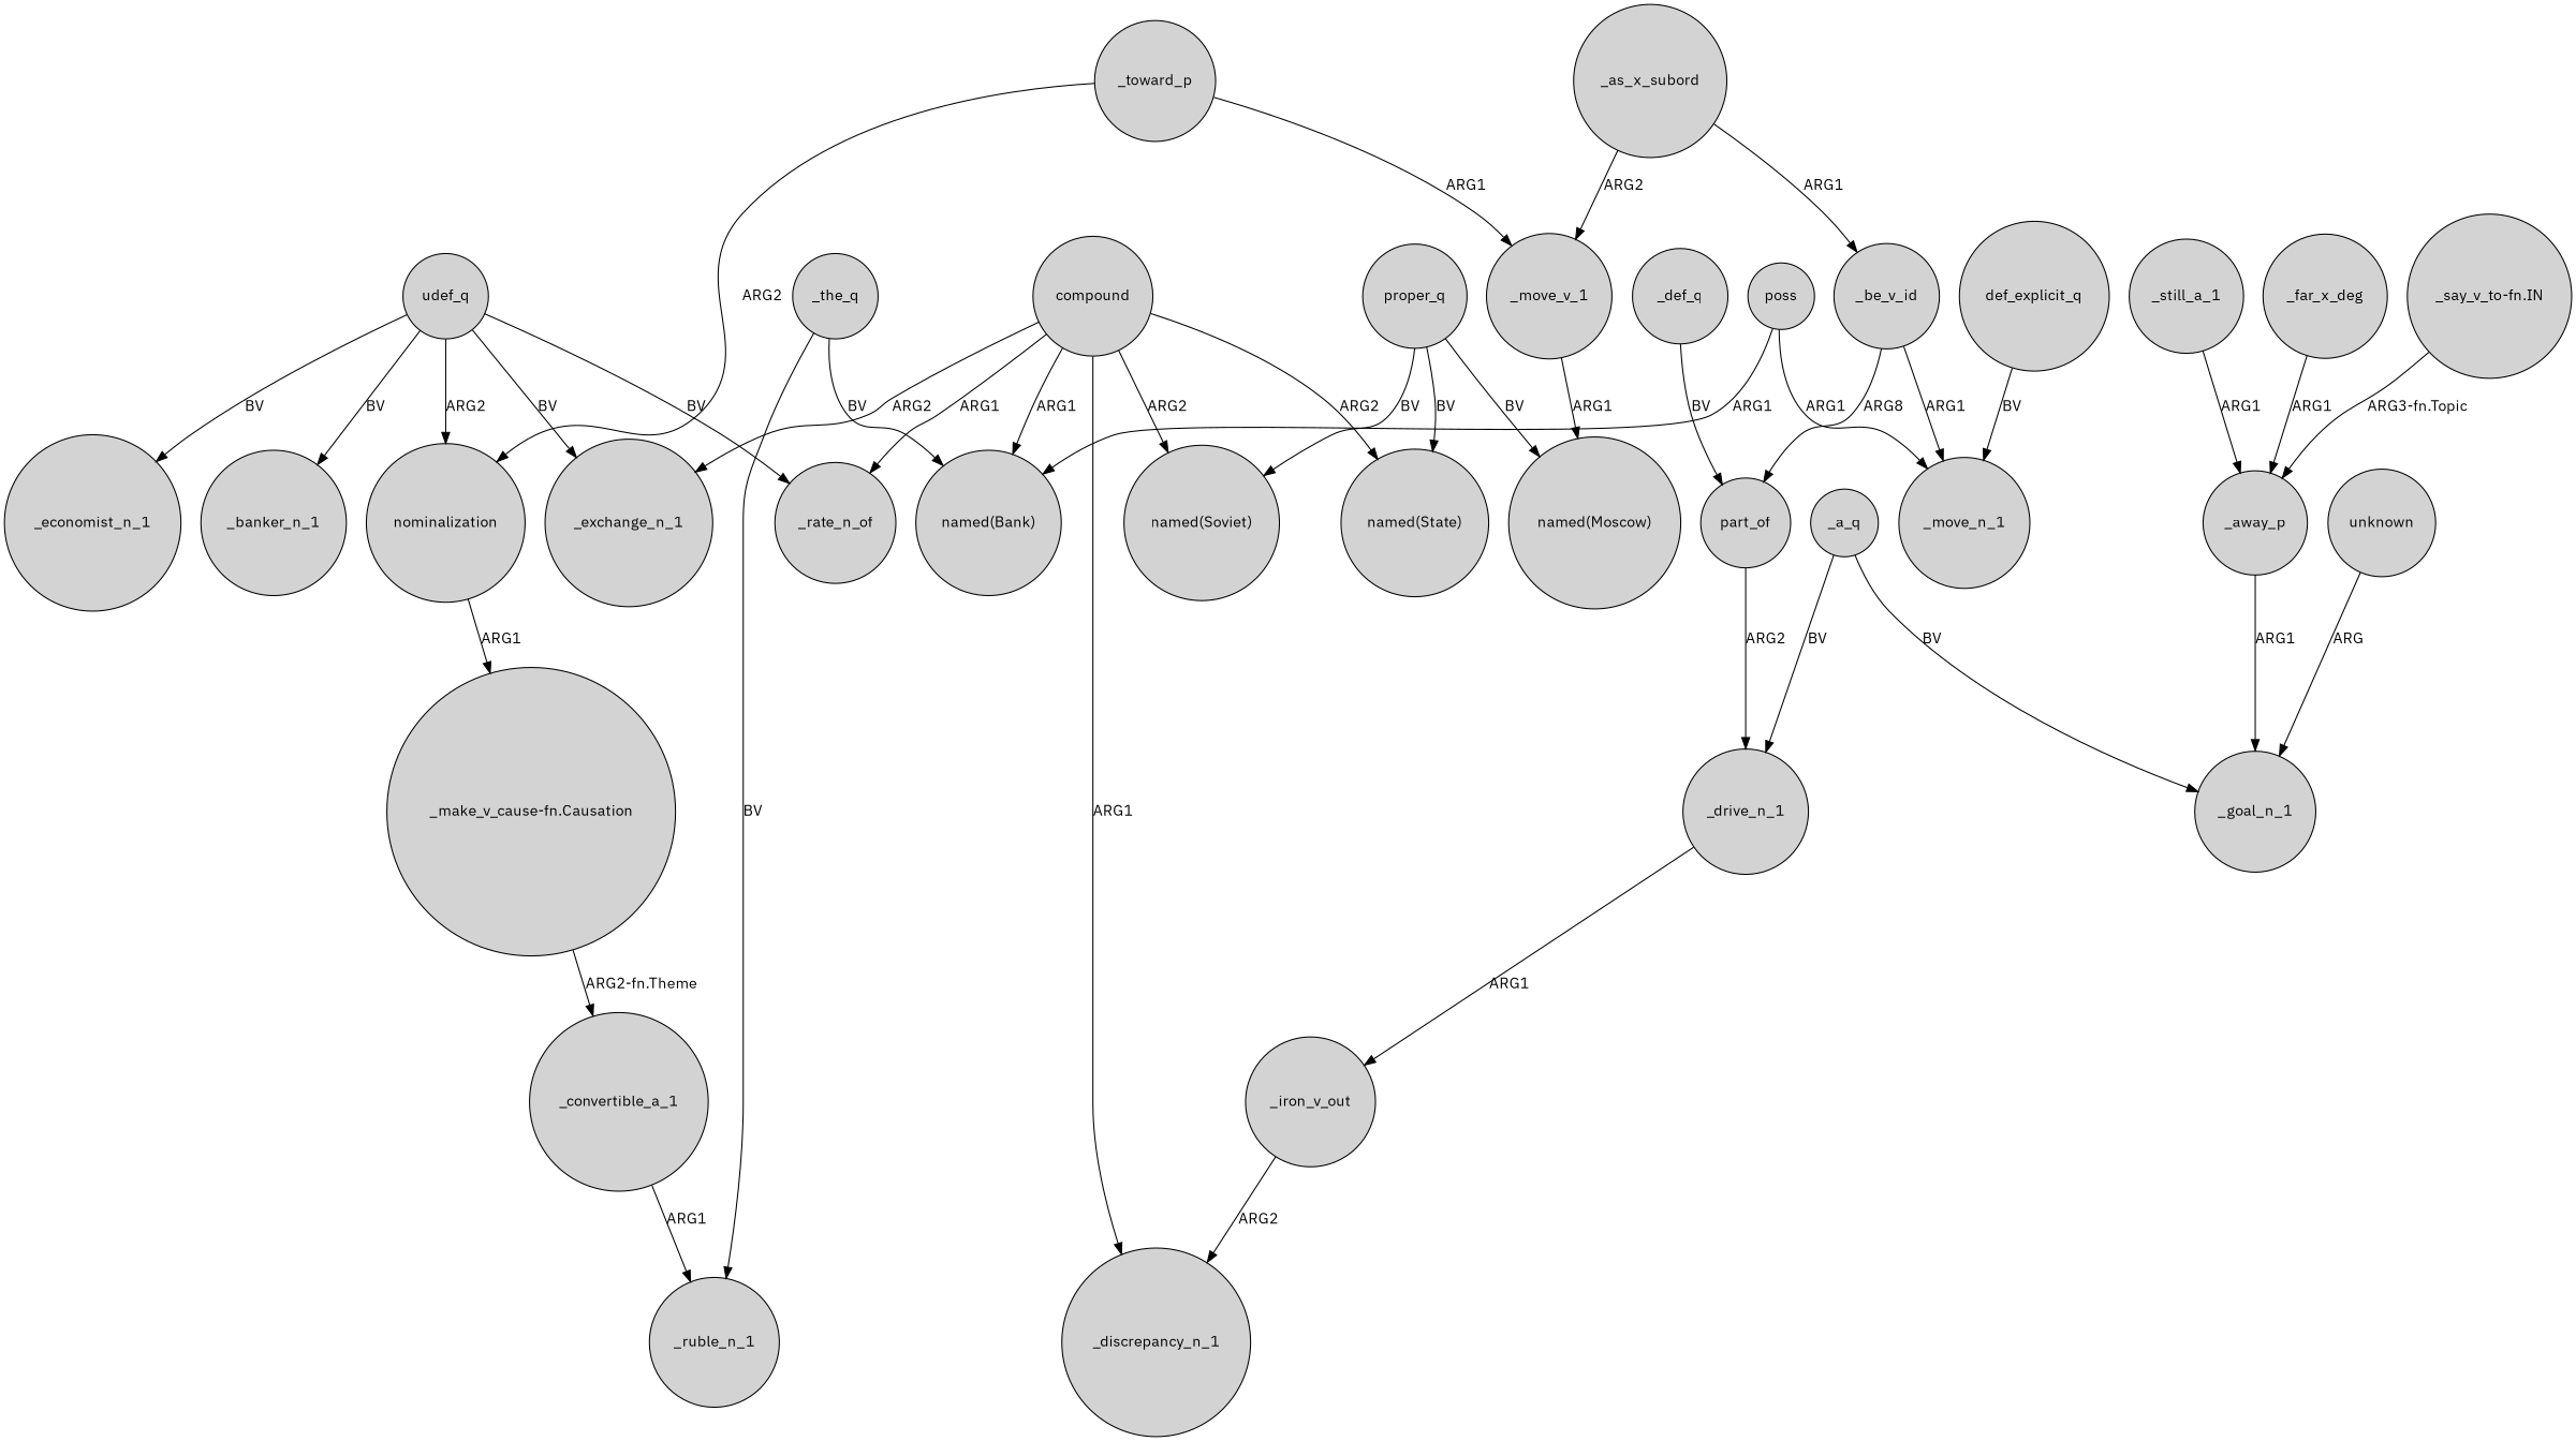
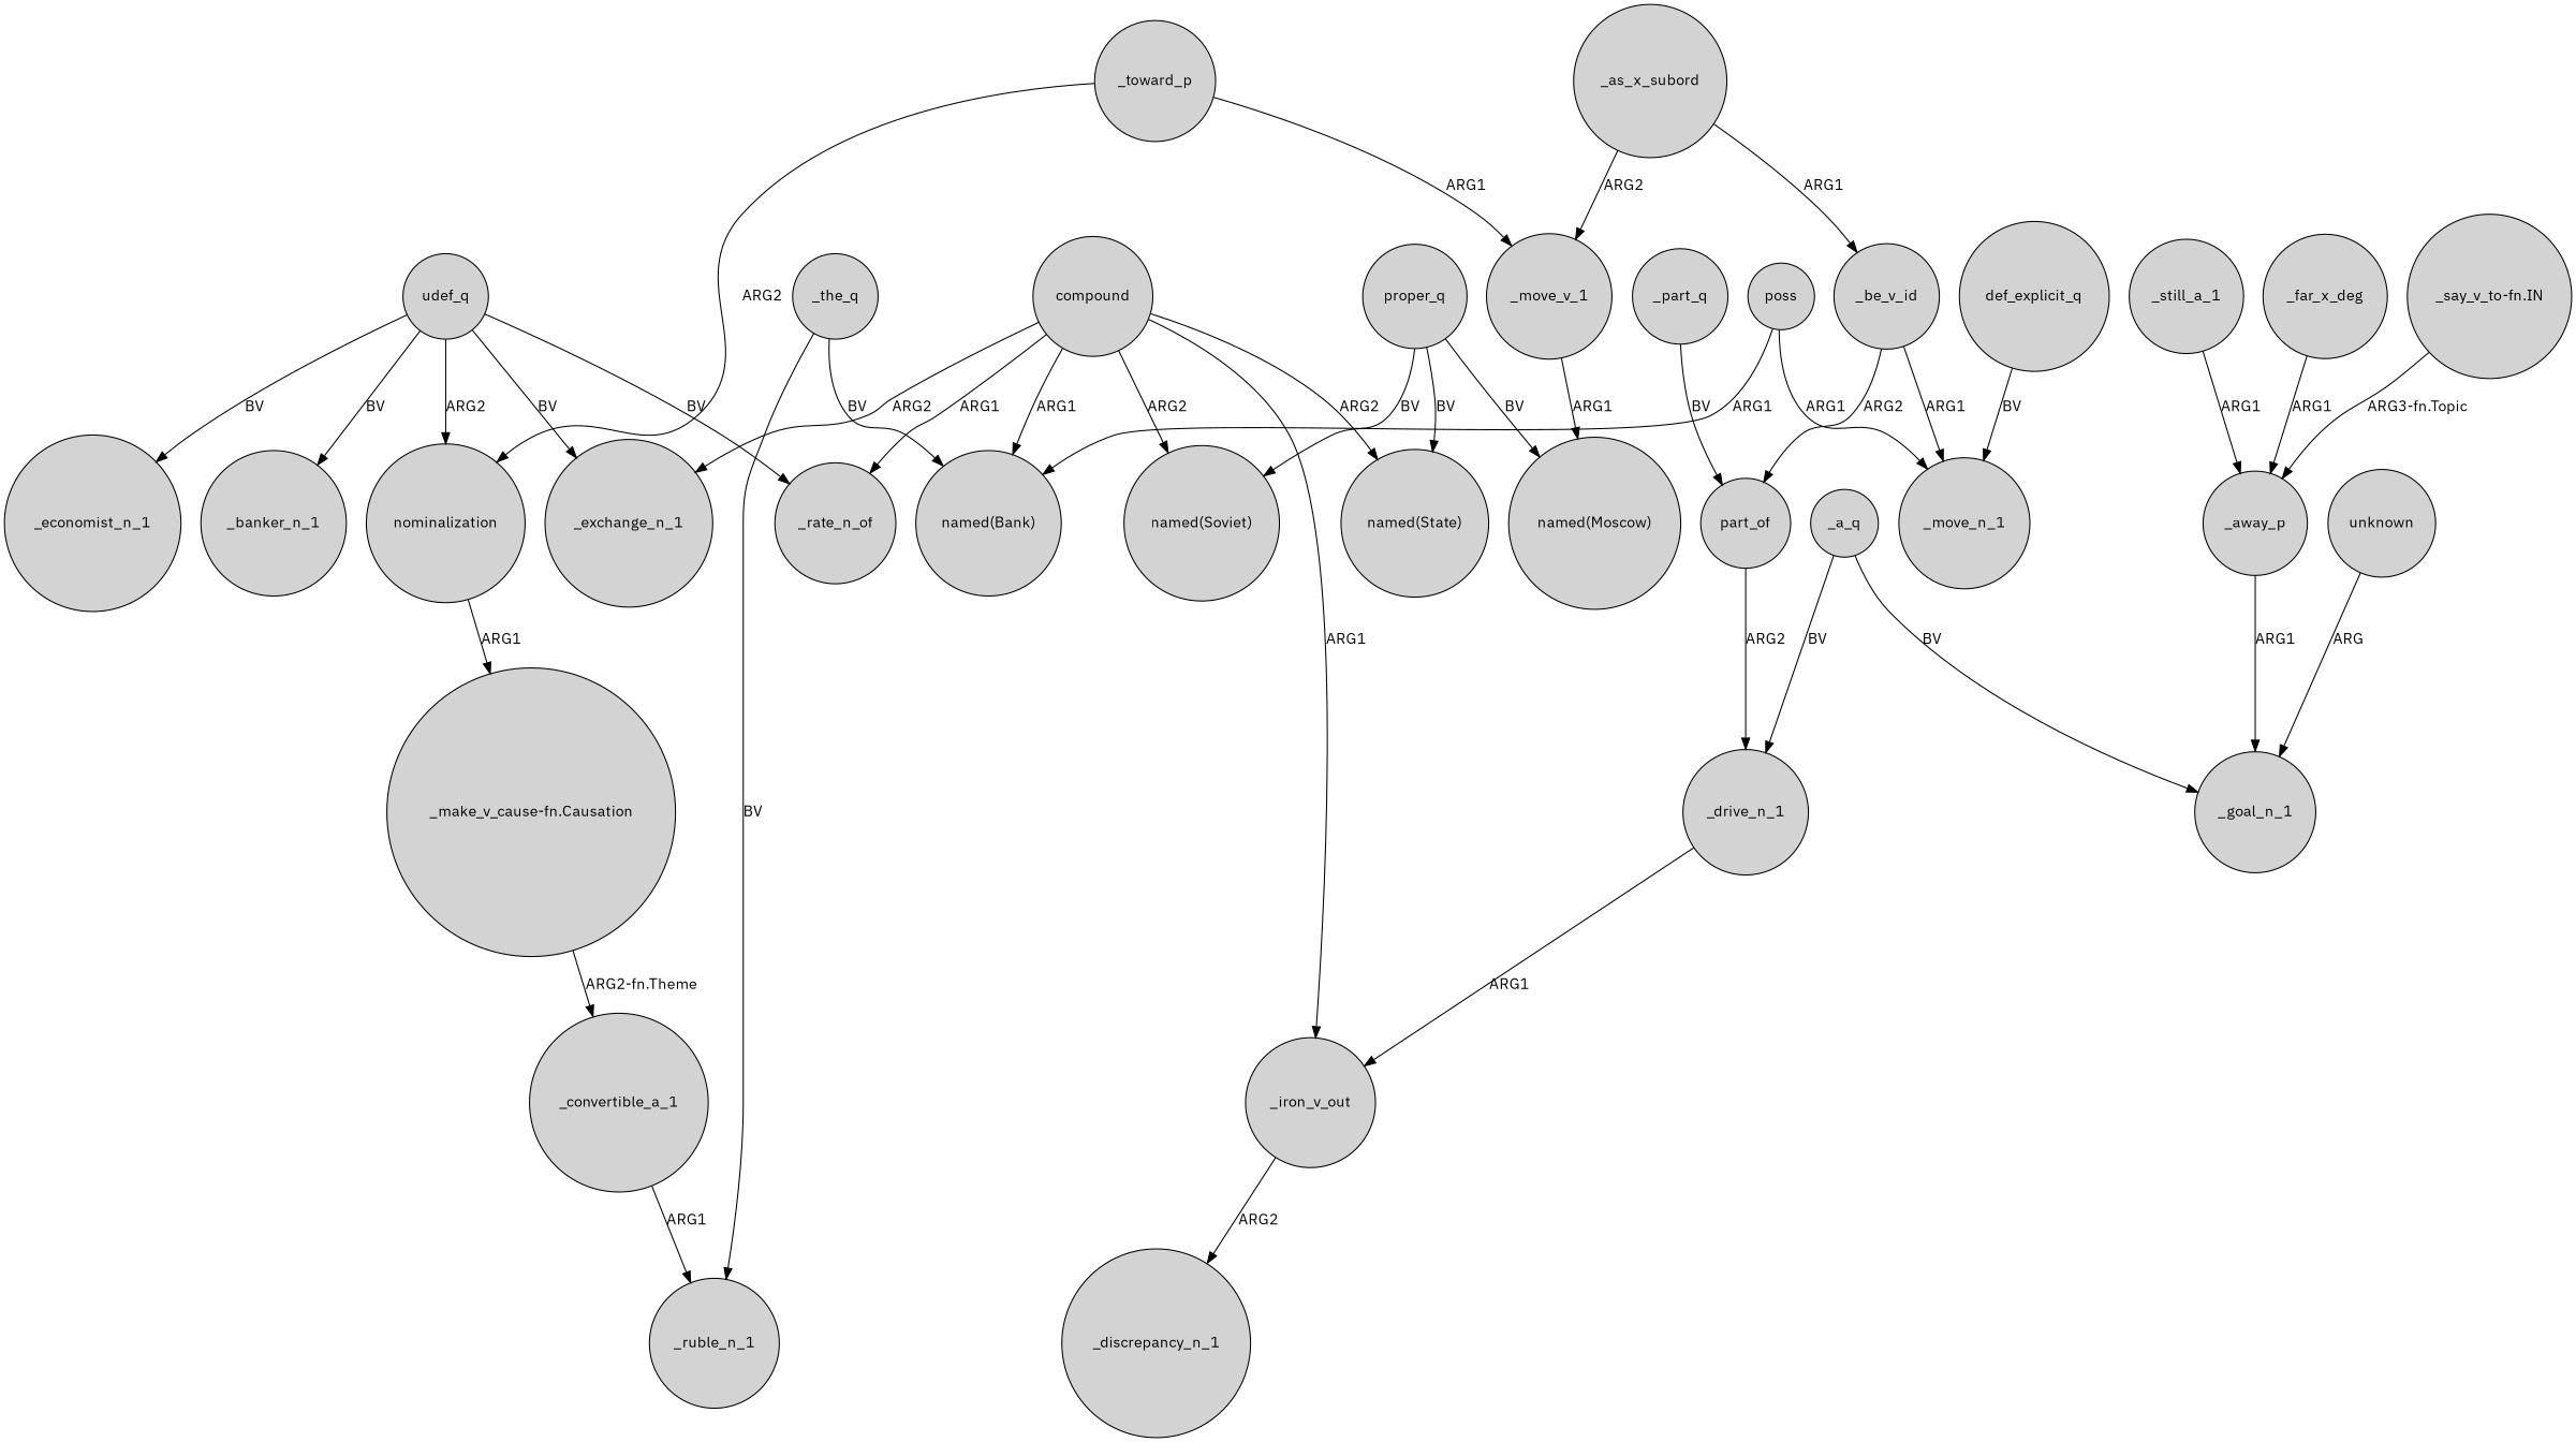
  digraph {
    fontname="IBM Plex Sans"
    node [fontname="IBM Plex Sans" shape=circle style=filled]
    edge [fontname="IBM Plex Sans"]
    _be_v_id
    _move_n_1
    part_of
    _drive_n_1
    proper_q
    "named(Moscow)"
    "named(Soviet)"
    "named(State)"
    _a_q
    _goal_n_1
    _iron_v_out
    _discrepancy_n_1
    "_say_v_to-fn.IN"
    _away_p
    _as_x_subord
    _move_v_1
    "_make_v_cause-fn.Causation"
    _convertible_a_1
    _ruble_n_1
    _the_q
    "named(Bank)"
    _still_a_1
    _far_x_deg
    compound
    _rate_n_of
    _exchange_n_1
    udef_q
    nominalization
    _economist_n_1
    _banker_n_1
    _toward_p
-   _part_q [label=_def_q]
+   _part_q
    poss
    def_explicit_q
    unknown
    _be_v_id -> _move_n_1 [label=ARG1]
-   _be_v_id -> part_of [label=ARG8]
+   _be_v_id -> part_of [label=ARG2]
    part_of -> _drive_n_1 [label=ARG2]
    _drive_n_1 -> _iron_v_out [label=ARG1]
    proper_q -> "named(Moscow)" [label=BV]
    proper_q -> "named(Soviet)" [label=BV]
    proper_q -> "named(State)" [label=BV]
    _a_q -> _drive_n_1 [label=BV]
    _a_q -> _goal_n_1 [label=BV]
    _iron_v_out -> _discrepancy_n_1 [label=ARG2]
    "_say_v_to-fn.IN" -> _away_p [label="ARG3-fn.Topic"]
    _away_p -> _goal_n_1 [label=ARG1]
    _as_x_subord -> _be_v_id [label=ARG1]
    _as_x_subord -> _move_v_1 [label=ARG2]
    _move_v_1 -> "named(Moscow)" [label=ARG1]
    "_make_v_cause-fn.Causation" -> _convertible_a_1 [label="ARG2-fn.Theme"]
    _convertible_a_1 -> _ruble_n_1 [label=ARG1]
    _the_q -> _ruble_n_1 [label=BV]
    _the_q -> "named(Bank)" [label=BV]
    _still_a_1 -> _away_p [label=ARG1]
    _far_x_deg -> _away_p [label=ARG1]
    compound -> "named(Soviet)" [label=ARG2]
    compound -> "named(State)" [label=ARG2]
-   compound -> _discrepancy_n_1 [label=ARG1]
+   compound -> _iron_v_out [label=ARG1]
    compound -> "named(Bank)" [label=ARG1]
    compound -> _rate_n_of [label=ARG1]
    compound -> _exchange_n_1 [label=ARG2]
    udef_q -> _rate_n_of [label=BV]
    udef_q -> _exchange_n_1 [label=BV]
    udef_q -> nominalization [label=ARG2]
    udef_q -> _economist_n_1 [label=BV]
    udef_q -> _banker_n_1 [label=BV]
    nominalization -> "_make_v_cause-fn.Causation" [label=ARG1]
    _toward_p -> _move_v_1 [label=ARG1]
    _toward_p -> nominalization [label=ARG2]
    _part_q -> part_of [label=BV]
    poss -> _move_n_1 [label=ARG1]
    poss -> "named(Bank)" [label=ARG1]
    def_explicit_q -> _move_n_1 [label=BV]
    unknown -> _goal_n_1 [label=ARG]
  }
